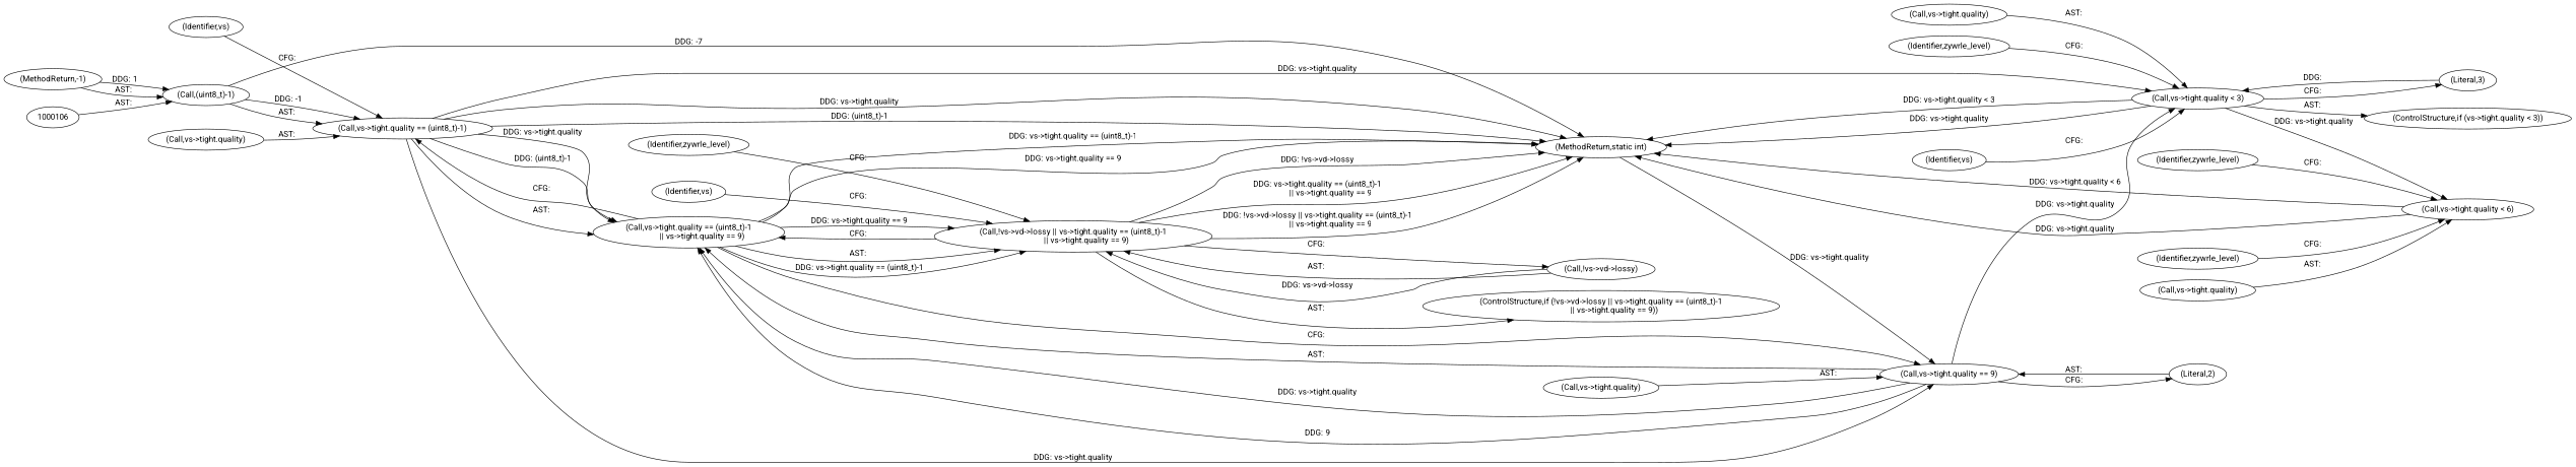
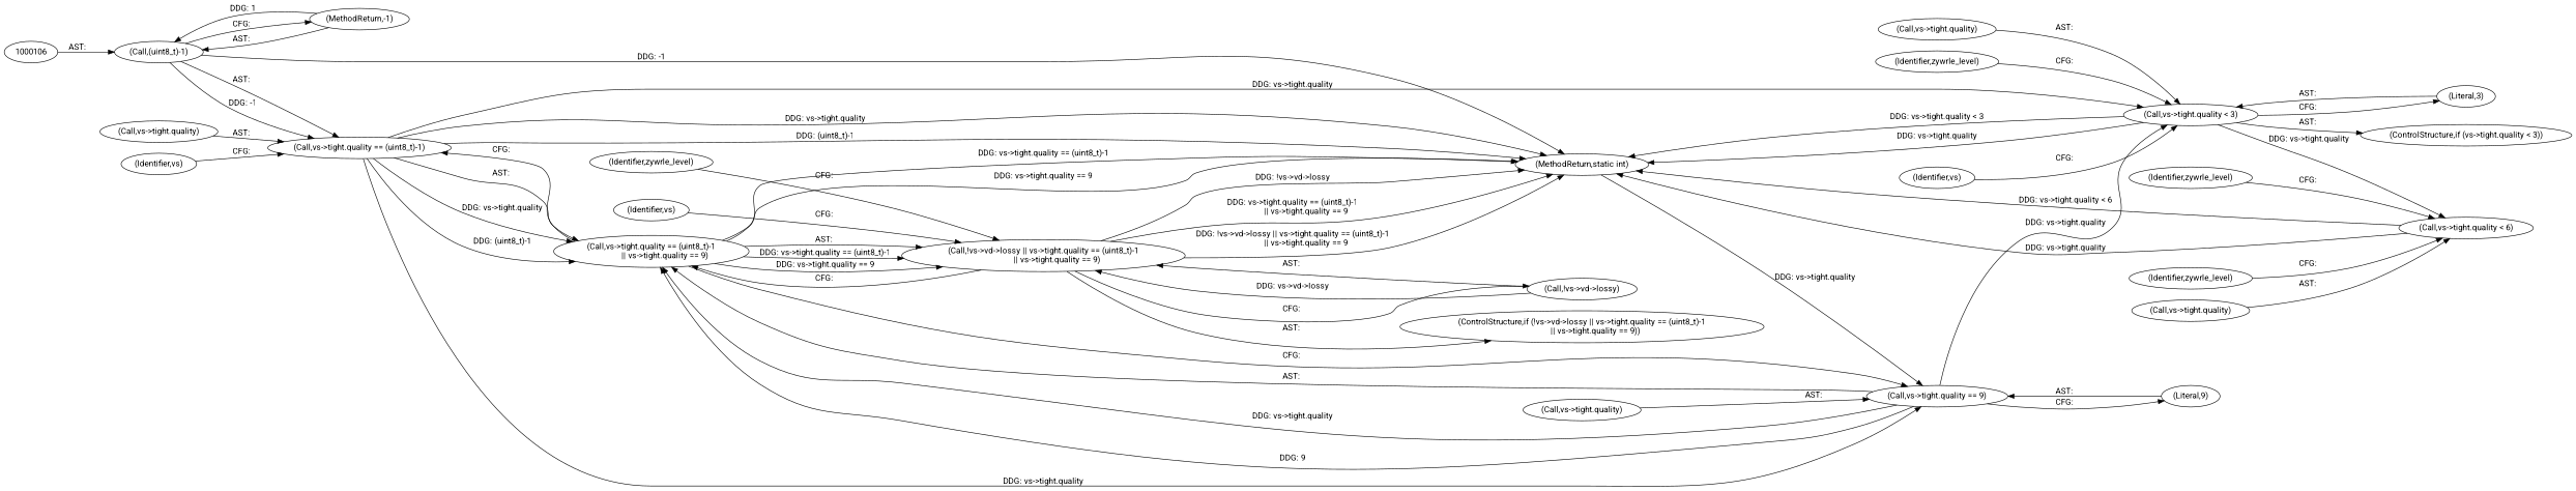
  digraph {
    fontname=Roboto
    rankdir=LR
    node [fontname=Roboto]
    edge [fontname=Roboto]
    n1 [label="(Call,vs->tight.quality == (uint8_t)-1)"]
    n2 [label="(Call,vs->tight.quality == (uint8_t)-1\n            || vs->tight.quality == 9)"]
    n3 [label="(Call,vs->tight.quality == 9)"]
    n4 [label="(Call,vs->tight.quality < 3)"]
    n5 [label="(MethodReturn,static int)"]
    n6 [label="(Call,(uint8_t)-1)"]
    n7 [label="(MethodReturn,-1)"]
    n8 [label="(Call,!vs->vd->lossy || vs->tight.quality == (uint8_t)-1\n            || vs->tight.quality == 9)"]
-   n9 [label="(Literal,2)"]
+   n9 [label="(Literal,9)"]
    n10 [label="(Call,vs->tight.quality < 6)"]
    n11 [label="(ControlStructure,if (vs->tight.quality < 3))"]
    n12 [label="(Literal,3)"]
    n13 [label="(ControlStructure,if (!vs->vd->lossy || vs->tight.quality == (uint8_t)-1\n            || vs->tight.quality == 9))"]
    n14 [label="(Call,!vs->vd->lossy)"]
    n15 [label="(Call,vs->tight.quality)"]
    n16 [label="(Identifier,vs)"]
    n17 [label="(Identifier,zywrle_level)"]
    n18 [label="(Call,vs->tight.quality)"]
    n19 [label="(Call,vs->tight.quality)"]
    n20 [label="(Identifier,zywrle_level)"]
    n21 [label="(Identifier,zywrle_level)"]
    n22 [label="(Identifier,zywrle_level)"]
    n23 [label="(Call,vs->tight.quality)"]
    n24 [label="(Identifier,vs)"]
    n25 [label="(Identifier,vs)"]
    n26 [label=1000106]
    n1 -> n2 [label="AST: "]
    n1 -> n2 [label="DDG: vs->tight.quality"]
    n1 -> n2 [label="DDG: (uint8_t)-1"]
    n1 -> n3 [label="DDG: vs->tight.quality"]
    n1 -> n4 [label="DDG: vs->tight.quality"]
    n1 -> n5 [label="DDG: vs->tight.quality"]
    n1 -> n5 [label="DDG: (uint8_t)-1"]
    n2 -> n1 [label="CFG: "]
    n2 -> n3 [label="CFG: "]
    n2 -> n5 [label="DDG: vs->tight.quality == (uint8_t)-1"]
    n2 -> n5 [label="DDG: vs->tight.quality == 9"]
    n2 -> n8 [label="AST: "]
    n2 -> n8 [label="DDG: vs->tight.quality == (uint8_t)-1"]
    n2 -> n8 [label="DDG: vs->tight.quality == 9"]
    n3 -> n2 [label="AST: "]
    n3 -> n2 [label="DDG: vs->tight.quality"]
    n3 -> n2 [label="DDG: 9"]
    n3 -> n4 [label="DDG: vs->tight.quality"]
    n3 -> n9 [label="CFG: "]
    n4 -> n5 [label="DDG: vs->tight.quality < 3"]
    n4 -> n5 [label="DDG: vs->tight.quality"]
    n4 -> n10 [label="DDG: vs->tight.quality"]
    n4 -> n11 [label="AST: "]
    n4 -> n12 [label="CFG: "]
    n5 -> n3 [label="DDG: vs->tight.quality"]
    n6 -> n1 [label="AST: "]
    n6 -> n1 [label="DDG: -1"]
-   n6 -> n5 [label="DDG: -7"]
+   n6 -> n5 [label="DDG: -1"]
+   n6 -> n7 [label="CFG: "]
    n7 -> n6 [label="AST: "]
    n7 -> n6 [label="DDG: 1"]
    n8 -> n2 [label="CFG: "]
    n8 -> n5 [label="DDG: !vs->vd->lossy"]
    n8 -> n5 [label="DDG: vs->tight.quality == (uint8_t)-1\n            || vs->tight.quality == 9"]
    n8 -> n5 [label="DDG: !vs->vd->lossy || vs->tight.quality == (uint8_t)-1\n            || vs->tight.quality == 9"]
    n8 -> n13 [label="AST: "]
    n8 -> n14 [label="CFG: "]
    n9 -> n3 [label="AST: "]
    n10 -> n5 [label="DDG: vs->tight.quality < 6"]
    n10 -> n5 [label="DDG: vs->tight.quality"]
-   n12 -> n4 [label="DDG: "]
+   n12 -> n4 [label="AST: "]
    n14 -> n8 [label="AST: "]
    n14 -> n8 [label="DDG: vs->vd->lossy"]
    n15 -> n3 [label="AST: "]
    n16 -> n4 [label="CFG: "]
    n17 -> n10 [label="CFG: "]
    n18 -> n10 [label="AST: "]
    n19 -> n4 [label="AST: "]
    n20 -> n8 [label="CFG: "]
    n21 -> n4 [label="CFG: "]
    n22 -> n10 [label="CFG: "]
    n23 -> n1 [label="AST: "]
    n24 -> n8 [label="CFG: "]
    n25 -> n1 [label="CFG: "]
    n26 -> n6 [label="AST: "]
  }
